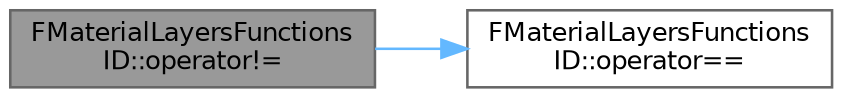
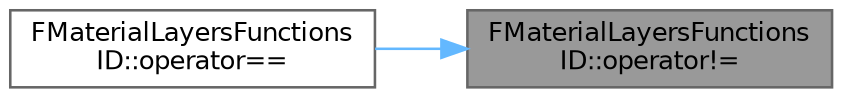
  digraph {
    rankdir=LR
    node [fontname=Helvetica fontsize=10 shape=box style=filled]
    n1 [color=gray40 fillcolor=grey60 fontcolor=black height=0.2 label="FMaterialLayersFunctions\lID::operator!=" width=0.4]
    n2 [color=grey40 fillcolor=white height=0.2 label="FMaterialLayersFunctions\lID::operator==" width=0.4]
-   n1 -> n2 [color=steelblue1 fontname=Helvetica fontsize=10 labelfontname=Helvetica labelfontsize=10 style=solid]
+   n2 -> n1 [color=steelblue1 fontname=Helvetica fontsize=10 labelfontname=Helvetica labelfontsize=10 style=solid]
  }
